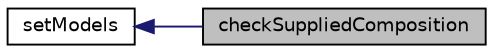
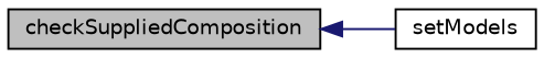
  digraph {
    rankdir=LR
    node [color=black fontname=Helvetica fontsize=10 shape=record]
    n1 [fillcolor=grey75 fontcolor=black height=0.2 label=checkSuppliedComposition style=filled width=0.4]
    n2 [height=0.2 label=setModels width=0.4]
-   n2 -> n1 [color=midnightblue dir=back fontname=Helvetica fontsize=10 labelfontname=Helvetica labelfontsize=10 style=solid]
+   n1 -> n2 [color=midnightblue dir=back fontname=Helvetica fontsize=10 labelfontname=Helvetica labelfontsize=10 style=solid]
  }
